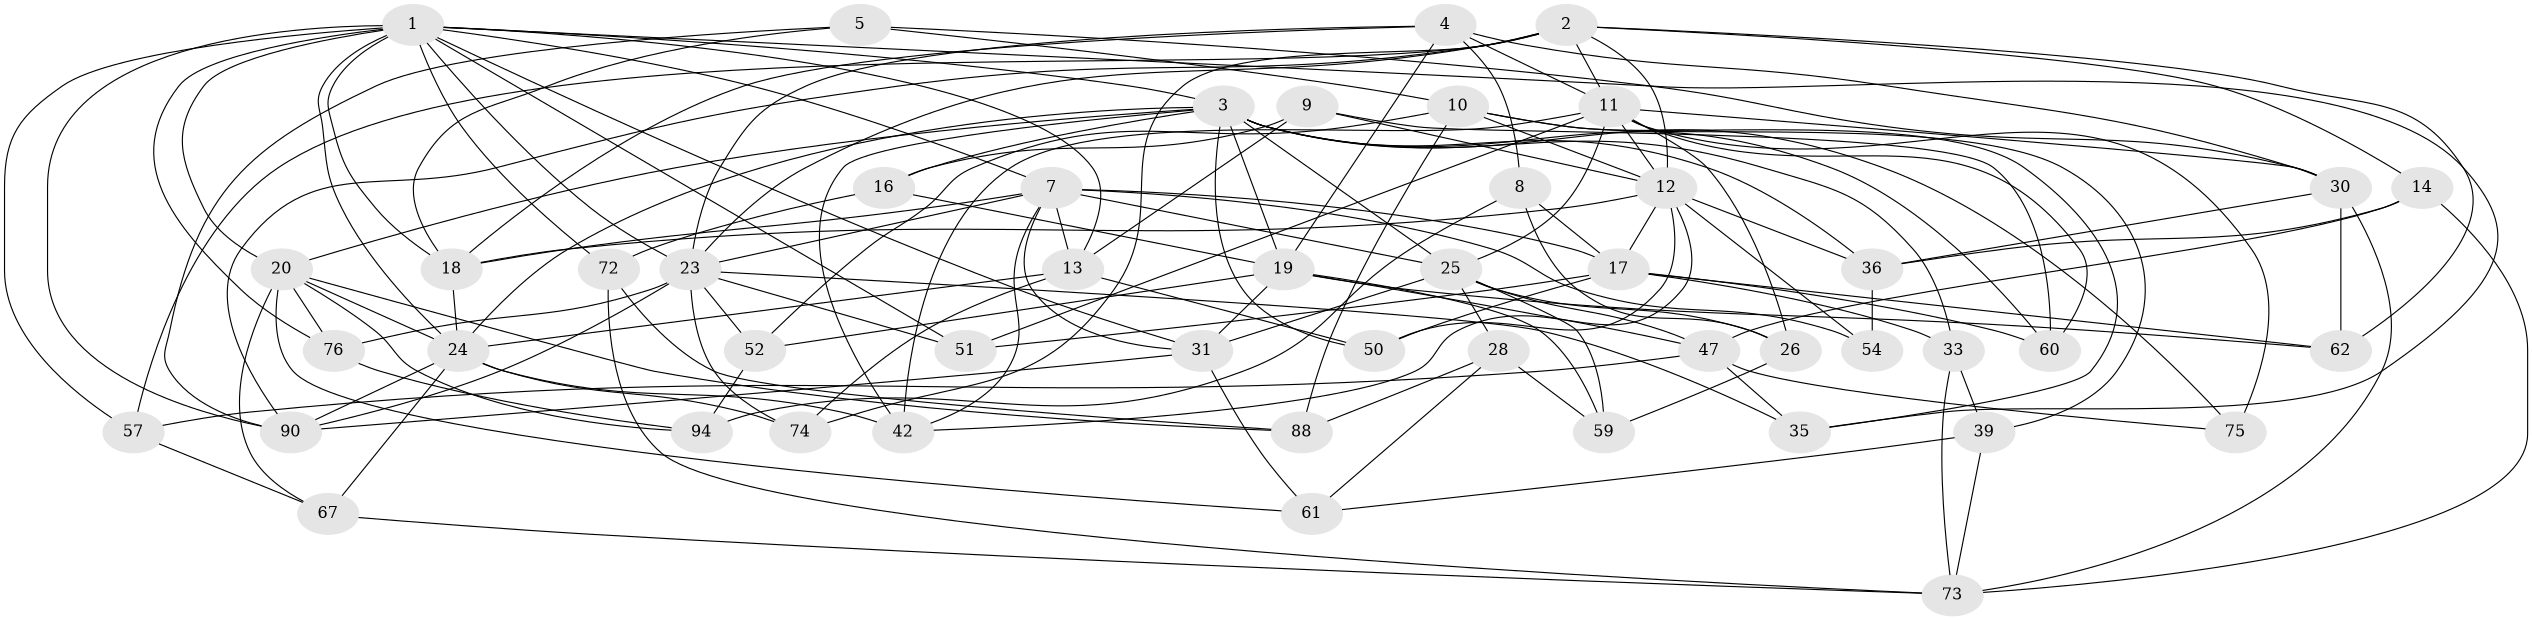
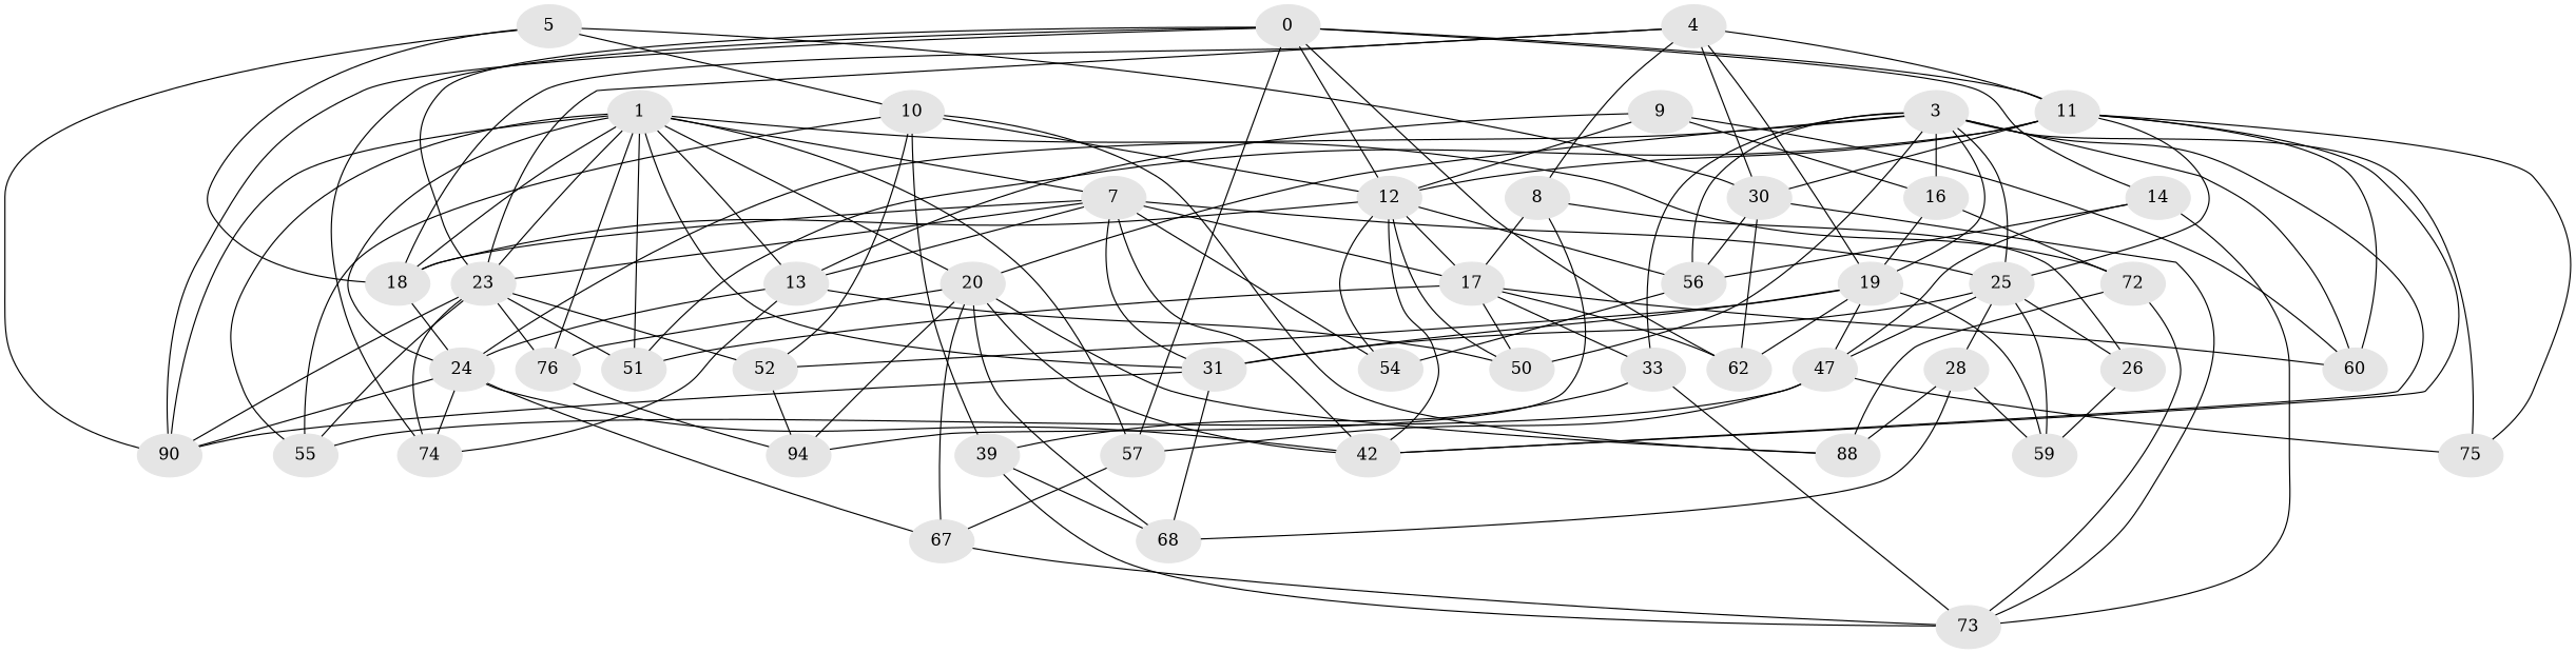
  graph {
    node [color=gray90 style=filled]
    1 [super="+71+43+27"]
    3 [super="+15+6"]
    7 [super="+89+22"]
    13 [super="+84"]
    18 [super="+69"]
    20 [super="+91+61"]
    23 [super="+98+49"]
    24 [super="+46"]
    31 [super="+44"]
    51
-   55 [label=35]
+   55
    57
    72
    76
    90 [super="+92"]
    16 [super="+40"]
    19 [super="+34+32+41"]
    25 [super="+48"]
    33
-   36 [super="+38"]
+   36 [super="+38" label=56]
    42 [super="+81"]
    50
    60
    75
    17 [super="+29"]
    54
    74
    94
    88
    67
-   68 [label=61]
+   68
    52
    73 [super="+83"]
-   2 [super="+79+35"]
+   2 [super="+79+35" label=0]
    11 [super="+56+37"]
    12 [super="+78+21"]
    14
    62
    30 [super="+86"]
    26
    47 [super="+66"]
    59
    28
    39
    4 [super="+58"]
    8
    10 [super="+64"]
    5
    9
-   1 -- 3
    1 -- 7
    1 -- 13
    1 -- 18
    1 -- 20
    1 -- 23
    1 -- 24
    1 -- 31
    1 -- 51
    1 -- 55
    1 -- 57
    1 -- 72
    1 -- 76
    1 -- 90
    3 -- 20
    3 -- 24
    3 -- 16 [weight=2]
    3 -- 19
    3 -- 25
    3 -- 33
    3 -- 36
    3 -- 42
    3 -- 50
    3 -- 60
    3 -- 75 [weight=2]
    7 -- 13
    7 -- 18
    7 -- 23
    7 -- 31
    7 -- 25
    7 -- 42
    7 -- 17
    7 -- 54
    13 -- 24
    13 -- 50
    13 -- 74
    18 -- 24
    20 -- 76
-   20 -- 24
+   20 -- 42
    20 -- 94
    20 -- 88
    20 -- 67
    20 -- 68
    23 -- 51
    23 -- 55
    23 -- 76
    23 -- 90
    23 -- 74
    23 -- 52
    24 -- 90
    24 -- 42
    24 -- 74
    24 -- 67
    31 -- 90
    31 -- 68
    57 -- 67
    72 -- 88
    72 -- 73
    76 -- 94
    16 -- 72
    16 -- 19 [weight=2]
    19 -- 31
    19 -- 52
    19 -- 62
    19 -- 47
    19 -- 59
    25 -- 31
    25 -- 26
    25 -- 47
    25 -- 59
    25 -- 28
    33 -- 73
    33 -- 39
    36 -- 54 [weight=2]
    17 -- 51
    17 -- 33
    17 -- 50
    17 -- 60
    17 -- 62
    67 -- 73
    52 -- 94
    2 -- 23
    2 -- 57
    2 -- 90
    2 -- 74
    2 -- 11
    2 -- 12
    2 -- 14
    2 -- 62
    11 -- 51
    11 -- 25
    11 -- 42
    11 -- 60
    11 -- 75
    11 -- 12
    11 -- 30 [weight=3]
-   11 -- 26
    12 -- 18
    12 -- 36
    12 -- 42
    12 -- 50
    12 -- 17
    12 -- 54
    14 -- 36
    14 -- 73
    14 -- 47
    30 -- 36
    30 -- 73
    30 -- 62
    26 -- 59
    47 -- 55
    47 -- 57
    47 -- 75
    28 -- 88
    28 -- 68
    28 -- 59
    39 -- 68
    39 -- 73
    4 -- 18
    4 -- 23
    4 -- 19
    4 -- 11
    4 -- 30
    4 -- 8
    8 -- 17
    8 -- 94
    8 -- 26
    10 -- 55
    10 -- 88
    10 -- 52
    10 -- 12
    10 -- 39
    5 -- 18
    5 -- 90
    5 -- 30
    5 -- 10
    9 -- 13
    9 -- 16
    9 -- 60
    9 -- 12
  }
